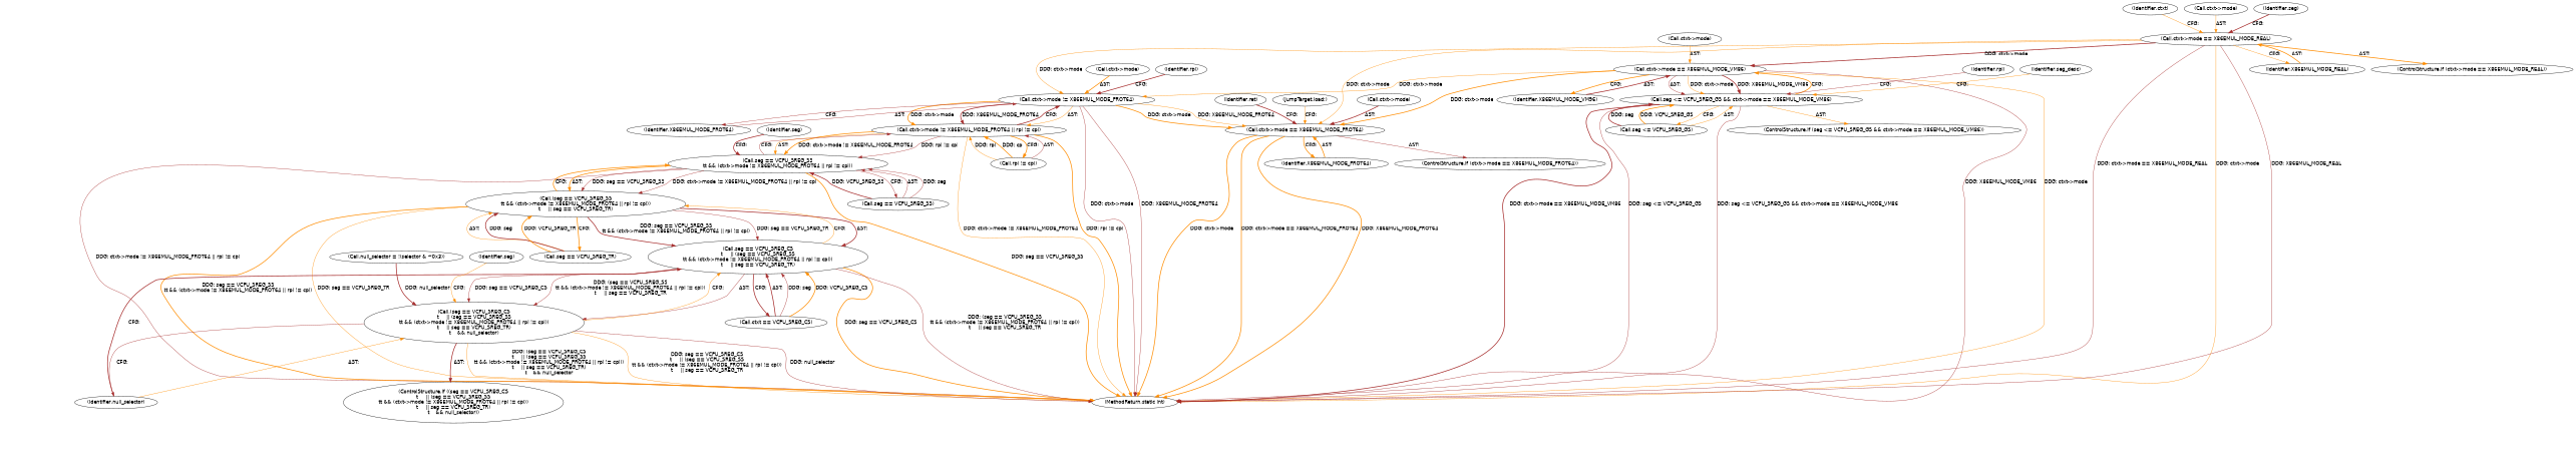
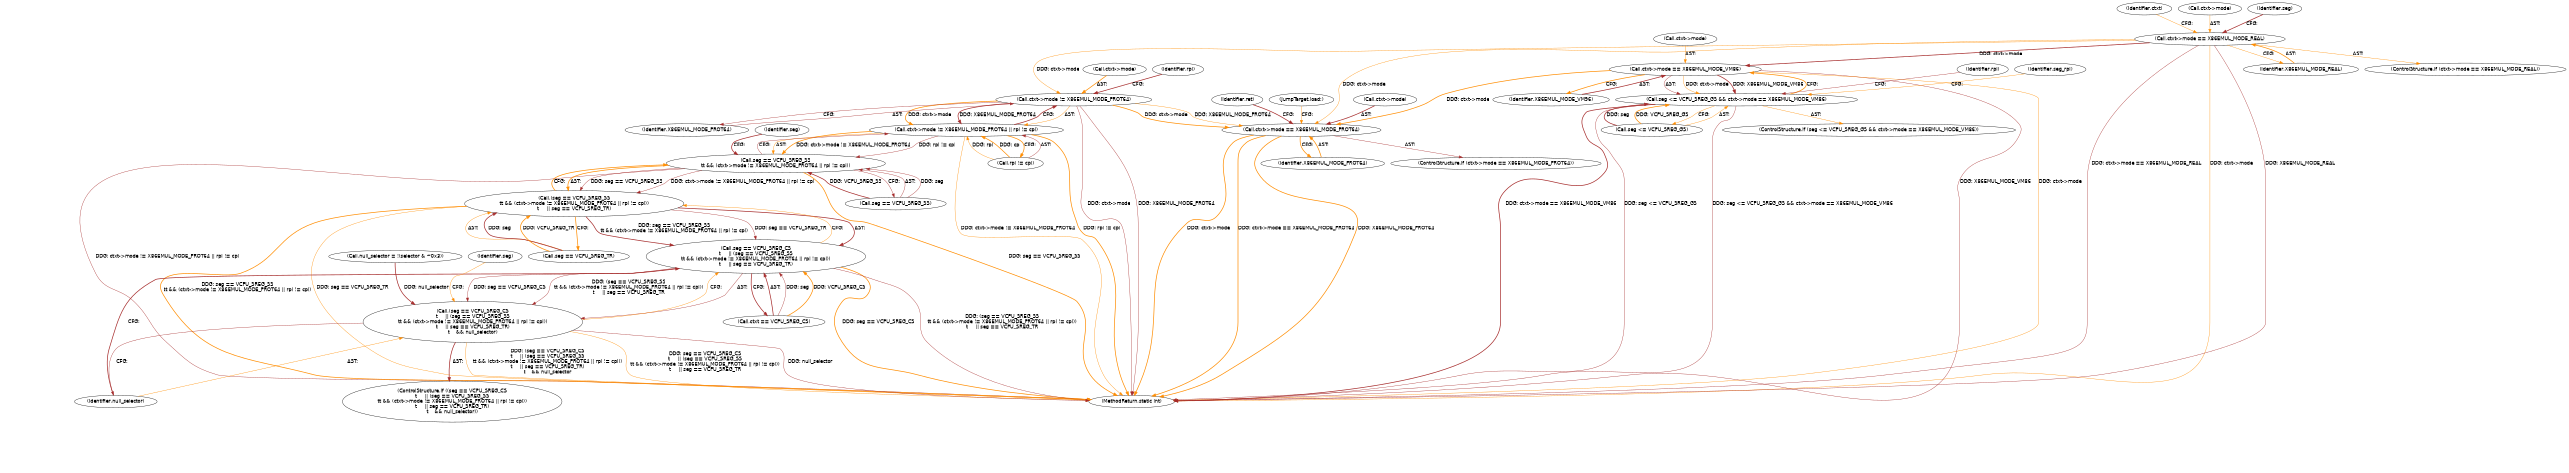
  digraph {
    fontname="DejaVu Sans"
    node [fontname="DejaVu Sans"]
    edge [color=darkorange fontname="DejaVu Sans" style=solid]
    n1 [label="(Call,ctxt->mode == X86EMUL_MODE_REAL)"]
    n2 [label="(Call,ctxt->mode == X86EMUL_MODE_VM86)"]
    n3 [label="(Call,ctxt->mode != X86EMUL_MODE_PROT64)"]
    n4 [label="(Call,ctxt->mode == X86EMUL_MODE_PROT64)"]
    n5 [label="(MethodReturn,static int)"]
    n6 [label="(Identifier,X86EMUL_MODE_REAL)"]
    n7 [label="(ControlStructure,if (ctxt->mode == X86EMUL_MODE_REAL))"]
    n8 [label="(Call,seg <= VCPU_SREG_GS && ctxt->mode == X86EMUL_MODE_VM86)"]
    n9 [label="(Identifier,X86EMUL_MODE_VM96)"]
    n10 [label="(Call,ctxt->mode != X86EMUL_MODE_PROT64 || rpl != cpl)"]
    n11 [label="(Identifier,X86EMUL_MODE_PROT64)"]
    n12 [label="(ControlStructure,if (ctxt->mode == X86EMUL_MODE_PROT64))"]
    n13 [label="(Identifier,X86EMUL_MODE_PROT64)"]
    n14 [label="(ControlStructure,if (seg <= VCPU_SREG_GS && ctxt->mode == X86EMUL_MODE_VM86))"]
    n15 [label="(Call,seg <= VCPU_SREG_GS)"]
    n16 [label="(Call,seg == VCPU_SREG_SS\n\t\t && (ctxt->mode != X86EMUL_MODE_PROT64 || rpl != cpl))"]
    n17 [label="(Call,rpl != cpl)"]
    n18 [label="(Call,(seg == VCPU_SREG_SS\n\t\t && (ctxt->mode != X86EMUL_MODE_PROT64 || rpl != cpl))\n\t     || seg == VCPU_SREG_TR)"]
    n19 [label="(Call,seg == VCPU_SREG_SS)"]
    n20 [label="(Call,seg == VCPU_SREG_CS\n\t     || (seg == VCPU_SREG_SS\n\t\t && (ctxt->mode != X86EMUL_MODE_PROT64 || rpl != cpl))\n\t     || seg == VCPU_SREG_TR)"]
    n21 [label="(Call,seg == VCPU_SREG_TR)"]
    n22 [label="(Call,(seg == VCPU_SREG_CS\n\t     || (seg == VCPU_SREG_SS\n\t\t && (ctxt->mode != X86EMUL_MODE_PROT64 || rpl != cpl))\n\t     || seg == VCPU_SREG_TR)\n\t    && null_selector)"]
    n23 [label="(Call,ctxt == VCPU_SREG_CS)"]
    n24 [label="(ControlStructure,if ((seg == VCPU_SREG_CS\n\t     || (seg == VCPU_SREG_SS\n\t\t && (ctxt->mode != X86EMUL_MODE_PROT64 || rpl != cpl))\n\t     || seg == VCPU_SREG_TR)\n\t    && null_selector))"]
    n25 [label="(Identifier,null_selector)"]
    n26 [label="(Call,null_selector = !(selector & ~0x3))"]
    n27 [label="(Call,ctxt->mode)"]
    n28 [label="(Identifier,ret)"]
    n29 [label="(Identifier,seg)"]
    n30 [label="(Identifier,ctxt)"]
    n31 [label="(JumpTarget,load:)"]
    n32 [label="(Call,ctxt->mode)"]
    n33 [label="(Call,ctxt->mode)"]
    n34 [label="(Identifier,rpl)"]
-   n35 [label="(Identifier,seg_desc)"]
+   n35 [label="(Identifier,seg_rpl)"]
    n36 [label="(Call,ctxt->mode)"]
    n37 [label="(Identifier,rpl)"]
    n38 [label="(Identifier,seg)"]
    n39 [label="(Identifier,seg)"]
    n1 -> n2 [color=brown label="DDG: ctxt->mode" style=bold]
    n1 -> n3 [label="DDG: ctxt->mode"]
    n1 -> n4 [label="DDG: ctxt->mode"]
    n1 -> n5 [color=brown label="DDG: ctxt->mode == X86EMUL_MODE_REAL"]
    n1 -> n5 [label="DDG: ctxt->mode"]
    n1 -> n5 [color=brown label="DDG: X86EMUL_MODE_REAL"]
    n1 -> n6 [label="CFG: "]
-   n1 -> n7 [label="AST: " style=bold]
-   n2 -> n3 [label="DDG: ctxt->mode"]
+   n1 -> n7 [label="AST: "]
    n2 -> n4 [label="DDG: ctxt->mode" style=bold]
    n2 -> n5 [color=brown label="DDG: X86EMUL_MODE_VM86"]
    n2 -> n5 [label="DDG: ctxt->mode"]
    n2 -> n8 [color=brown label="AST: "]
    n2 -> n8 [label="DDG: ctxt->mode"]
    n2 -> n8 [color=brown label="DDG: X86EMUL_MODE_VM86" style=bold]
    n2 -> n9 [label="CFG: " style=bold]
    n3 -> n4 [label="DDG: ctxt->mode" style=bold]
    n3 -> n4 [label="DDG: X86EMUL_MODE_PROT64"]
    n3 -> n5 [color=brown label="DDG: ctxt->mode"]
    n3 -> n5 [color=brown label="DDG: X86EMUL_MODE_PROT64"]
    n3 -> n10 [label="AST: "]
    n3 -> n10 [label="DDG: ctxt->mode" style=bold]
    n3 -> n10 [color=brown label="DDG: X86EMUL_MODE_PROT64" style=bold]
    n3 -> n11 [color=brown label="CFG: "]
    n4 -> n5 [label="DDG: ctxt->mode" style=bold]
    n4 -> n5 [label="DDG: ctxt->mode == X86EMUL_MODE_PROT64" style=bold]
    n4 -> n5 [label="DDG: X86EMUL_MODE_PROT64" style=bold]
    n4 -> n12 [color=brown label="AST: "]
    n4 -> n13 [label="CFG: " style=bold]
    n6 -> n1 [label="AST: " style=bold]
    n8 -> n2 [label="CFG: " style=bold]
    n8 -> n5 [color=brown label="DDG: ctxt->mode == X86EMUL_MODE_VM86" style=bold]
    n8 -> n5 [color=brown label="DDG: seg <= VCPU_SREG_GS"]
    n8 -> n5 [color=brown label="DDG: seg <= VCPU_SREG_GS && ctxt->mode == X86EMUL_MODE_VM86"]
    n8 -> n14 [label="AST: "]
    n8 -> n15 [label="CFG: "]
    n9 -> n2 [color=brown label="AST: " style=bold]
    n10 -> n3 [color=brown label="CFG: " style=bold]
    n10 -> n5 [label="DDG: ctxt->mode != X86EMUL_MODE_PROT64"]
    n10 -> n5 [label="DDG: rpl != cpl" style=bold]
    n10 -> n16 [label="AST: "]
    n10 -> n16 [label="DDG: ctxt->mode != X86EMUL_MODE_PROT64" style=bold]
    n10 -> n16 [color=brown label="DDG: rpl != cpl"]
    n10 -> n17 [label="CFG: " style=bold]
    n11 -> n3 [color=brown label="AST: "]
    n13 -> n4 [label="AST: " style=bold]
    n15 -> n8 [label="AST: "]
    n15 -> n8 [color=brown label="DDG: seg" style=bold]
    n15 -> n8 [label="DDG: VCPU_SREG_GS" style=bold]
    n16 -> n5 [color=brown label="DDG: ctxt->mode != X86EMUL_MODE_PROT64 || rpl != cpl"]
    n16 -> n5 [label="DDG: seg == VCPU_SREG_SS" style=bold]
    n16 -> n10 [color=brown label="CFG: "]
    n16 -> n18 [label="AST: " style=bold]
    n16 -> n18 [color=brown label="DDG: seg == VCPU_SREG_SS"]
    n16 -> n18 [color=brown label="DDG: ctxt->mode != X86EMUL_MODE_PROT64 || rpl != cpl"]
    n16 -> n19 [color=brown label="CFG: "]
    n17 -> n10 [color=brown label="AST: "]
    n17 -> n10 [label="DDG: rpl"]
    n17 -> n10 [label="DDG: cpl" style=bold]
    n18 -> n5 [label="DDG: seg == VCPU_SREG_SS\n\t\t && (ctxt->mode != X86EMUL_MODE_PROT64 || rpl != cpl)" style=bold]
    n18 -> n5 [label="DDG: seg == VCPU_SREG_TR"]
    n18 -> n16 [label="CFG: " style=bold]
    n18 -> n20 [color=brown label="AST: " style=bold]
    n18 -> n20 [color=brown label="DDG: seg == VCPU_SREG_SS\n\t\t && (ctxt->mode != X86EMUL_MODE_PROT64 || rpl != cpl)" style=bold]
    n18 -> n20 [color=brown label="DDG: seg == VCPU_SREG_TR"]
    n18 -> n21 [label="CFG: " style=bold]
    n19 -> n16 [color=brown label="AST: "]
    n19 -> n16 [color=brown label="DDG: seg"]
    n19 -> n16 [color=brown label="DDG: VCPU_SREG_SS" style=bold]
    n20 -> n5 [label="DDG: seg == VCPU_SREG_CS" style=bold]
    n20 -> n5 [color=brown label="DDG: (seg == VCPU_SREG_SS\n\t\t && (ctxt->mode != X86EMUL_MODE_PROT64 || rpl != cpl))\n\t     || seg == VCPU_SREG_TR"]
    n20 -> n18 [label="CFG: "]
    n20 -> n22 [color=brown label="AST: "]
    n20 -> n22 [color=brown label="DDG: seg == VCPU_SREG_CS"]
    n20 -> n22 [color=brown label="DDG: (seg == VCPU_SREG_SS\n\t\t && (ctxt->mode != X86EMUL_MODE_PROT64 || rpl != cpl))\n\t     || seg == VCPU_SREG_TR"]
    n20 -> n23 [color=brown label="CFG: " style=bold]
    n21 -> n18 [label="AST: "]
    n21 -> n18 [color=brown label="DDG: seg" style=bold]
    n21 -> n18 [label="DDG: VCPU_SREG_TR" style=bold]
    n22 -> n5 [label="DDG: (seg == VCPU_SREG_CS\n\t     || (seg == VCPU_SREG_SS\n\t\t && (ctxt->mode != X86EMUL_MODE_PROT64 || rpl != cpl))\n\t     || seg == VCPU_SREG_TR)\n\t    && null_selector"]
    n22 -> n5 [label="DDG: seg == VCPU_SREG_CS\n\t     || (seg == VCPU_SREG_SS\n\t\t && (ctxt->mode != X86EMUL_MODE_PROT64 || rpl != cpl))\n\t     || seg == VCPU_SREG_TR"]
    n22 -> n5 [color=brown label="DDG: null_selector"]
    n22 -> n20 [label="CFG: "]
    n22 -> n24 [color=brown label="AST: " style=bold]
    n22 -> n25 [color=brown label="CFG: "]
    n23 -> n20 [color=brown label="AST: " style=bold]
    n23 -> n20 [color=brown label="DDG: seg"]
    n23 -> n20 [label="DDG: VCPU_SREG_CS" style=bold]
    n25 -> n20 [color=brown label="CFG: " style=bold]
    n25 -> n22 [label="AST: "]
    n26 -> n22 [color=brown label="DDG: null_selector" style=bold]
    n27 -> n3 [label="AST: " style=bold]
    n28 -> n4 [color=brown label="CFG: " style=bold]
    n29 -> n16 [color=brown label="CFG: " style=bold]
    n30 -> n1 [label="CFG: "]
    n31 -> n4 [label="CFG: "]
    n32 -> n2 [label="AST: "]
    n33 -> n4 [color=brown label="AST: " style=bold]
    n34 -> n3 [color=brown label="CFG: " style=bold]
    n35 -> n8 [label="CFG: "]
    n36 -> n1 [label="AST: "]
    n37 -> n8 [color=brown label="CFG: "]
    n38 -> n1 [color=brown label="CFG: " style=bold]
    n39 -> n22 [label="CFG: "]
  }
